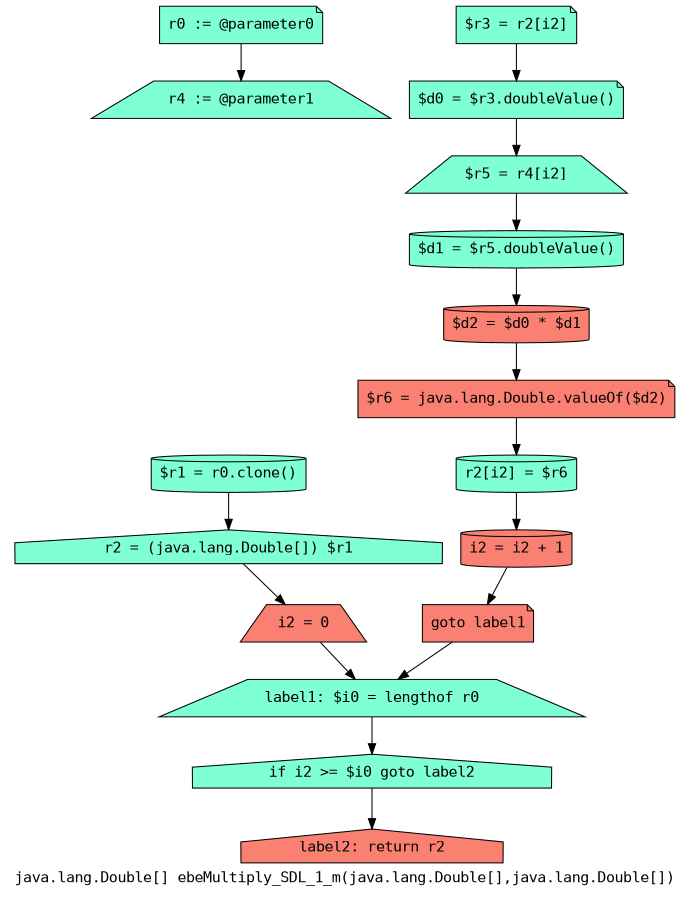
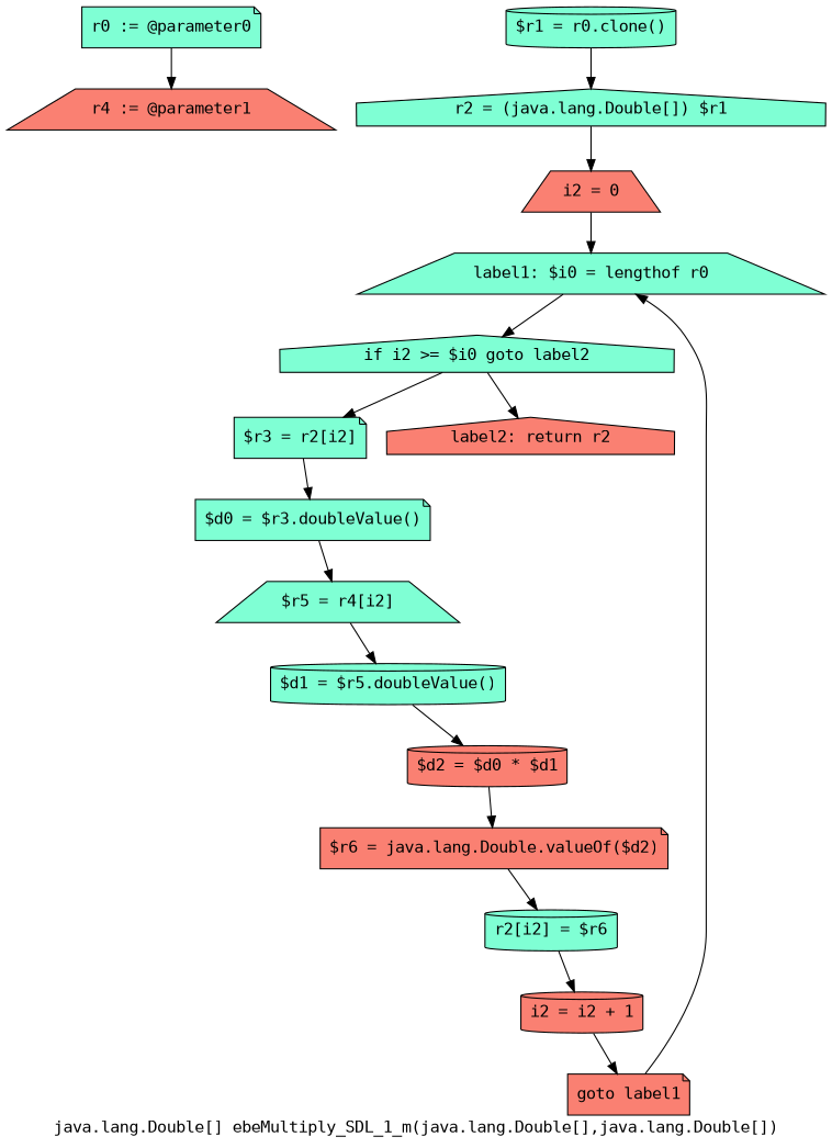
  digraph {
    fontname="DejaVu Sans Mono"
    label="java.lang.Double[] ebeMultiply_SDL_1_m(java.lang.Double[],java.lang.Double[])"
    node [fillcolor=aquamarine fontname="DejaVu Sans Mono" shape=note style=filled]
    edge [fontname="DejaVu Sans Mono"]
    n1 [label="r0 := @parameter0"]
-   n2 [label="r4 := @parameter1" shape=trapezium]
+   n2 [fillcolor=salmon label="r4 := @parameter1" shape=trapezium]
    n3 [label="$r1 = r0.clone()" shape=cylinder]
    n4 [label="r2 = (java.lang.Double[]) $r1" shape=house]
    n5 [fillcolor=salmon label="i2 = 0" shape=trapezium]
    n6 [label="label1: $i0 = lengthof r0" shape=trapezium]
    n7 [label="if i2 >= $i0 goto label2" shape=house]
    n8 [label="$r3 = r2[i2]"]
    n9 [fillcolor=salmon label="label2: return r2" shape=house]
    n10 [label="$d0 = $r3.doubleValue()"]
    n11 [label="$r5 = r4[i2]" shape=trapezium]
    n12 [label="$d1 = $r5.doubleValue()" shape=cylinder]
    n13 [fillcolor=salmon label="$d2 = $d0 * $d1" shape=cylinder]
    n14 [fillcolor=salmon label="$r6 = java.lang.Double.valueOf($d2)"]
    n15 [label="r2[i2] = $r6" shape=cylinder]
    n16 [fillcolor=salmon label="i2 = i2 + 1" shape=cylinder]
    n17 [fillcolor=salmon label="goto label1"]
    n1 -> n2
    n3 -> n4
    n4 -> n5
    n5 -> n6
    n6 -> n7
+   n7 -> n8
    n7 -> n9
    n8 -> n10
    n10 -> n11
    n11 -> n12
    n12 -> n13
    n13 -> n14
    n14 -> n15
    n15 -> n16
    n16 -> n17
    n17 -> n6
  }
